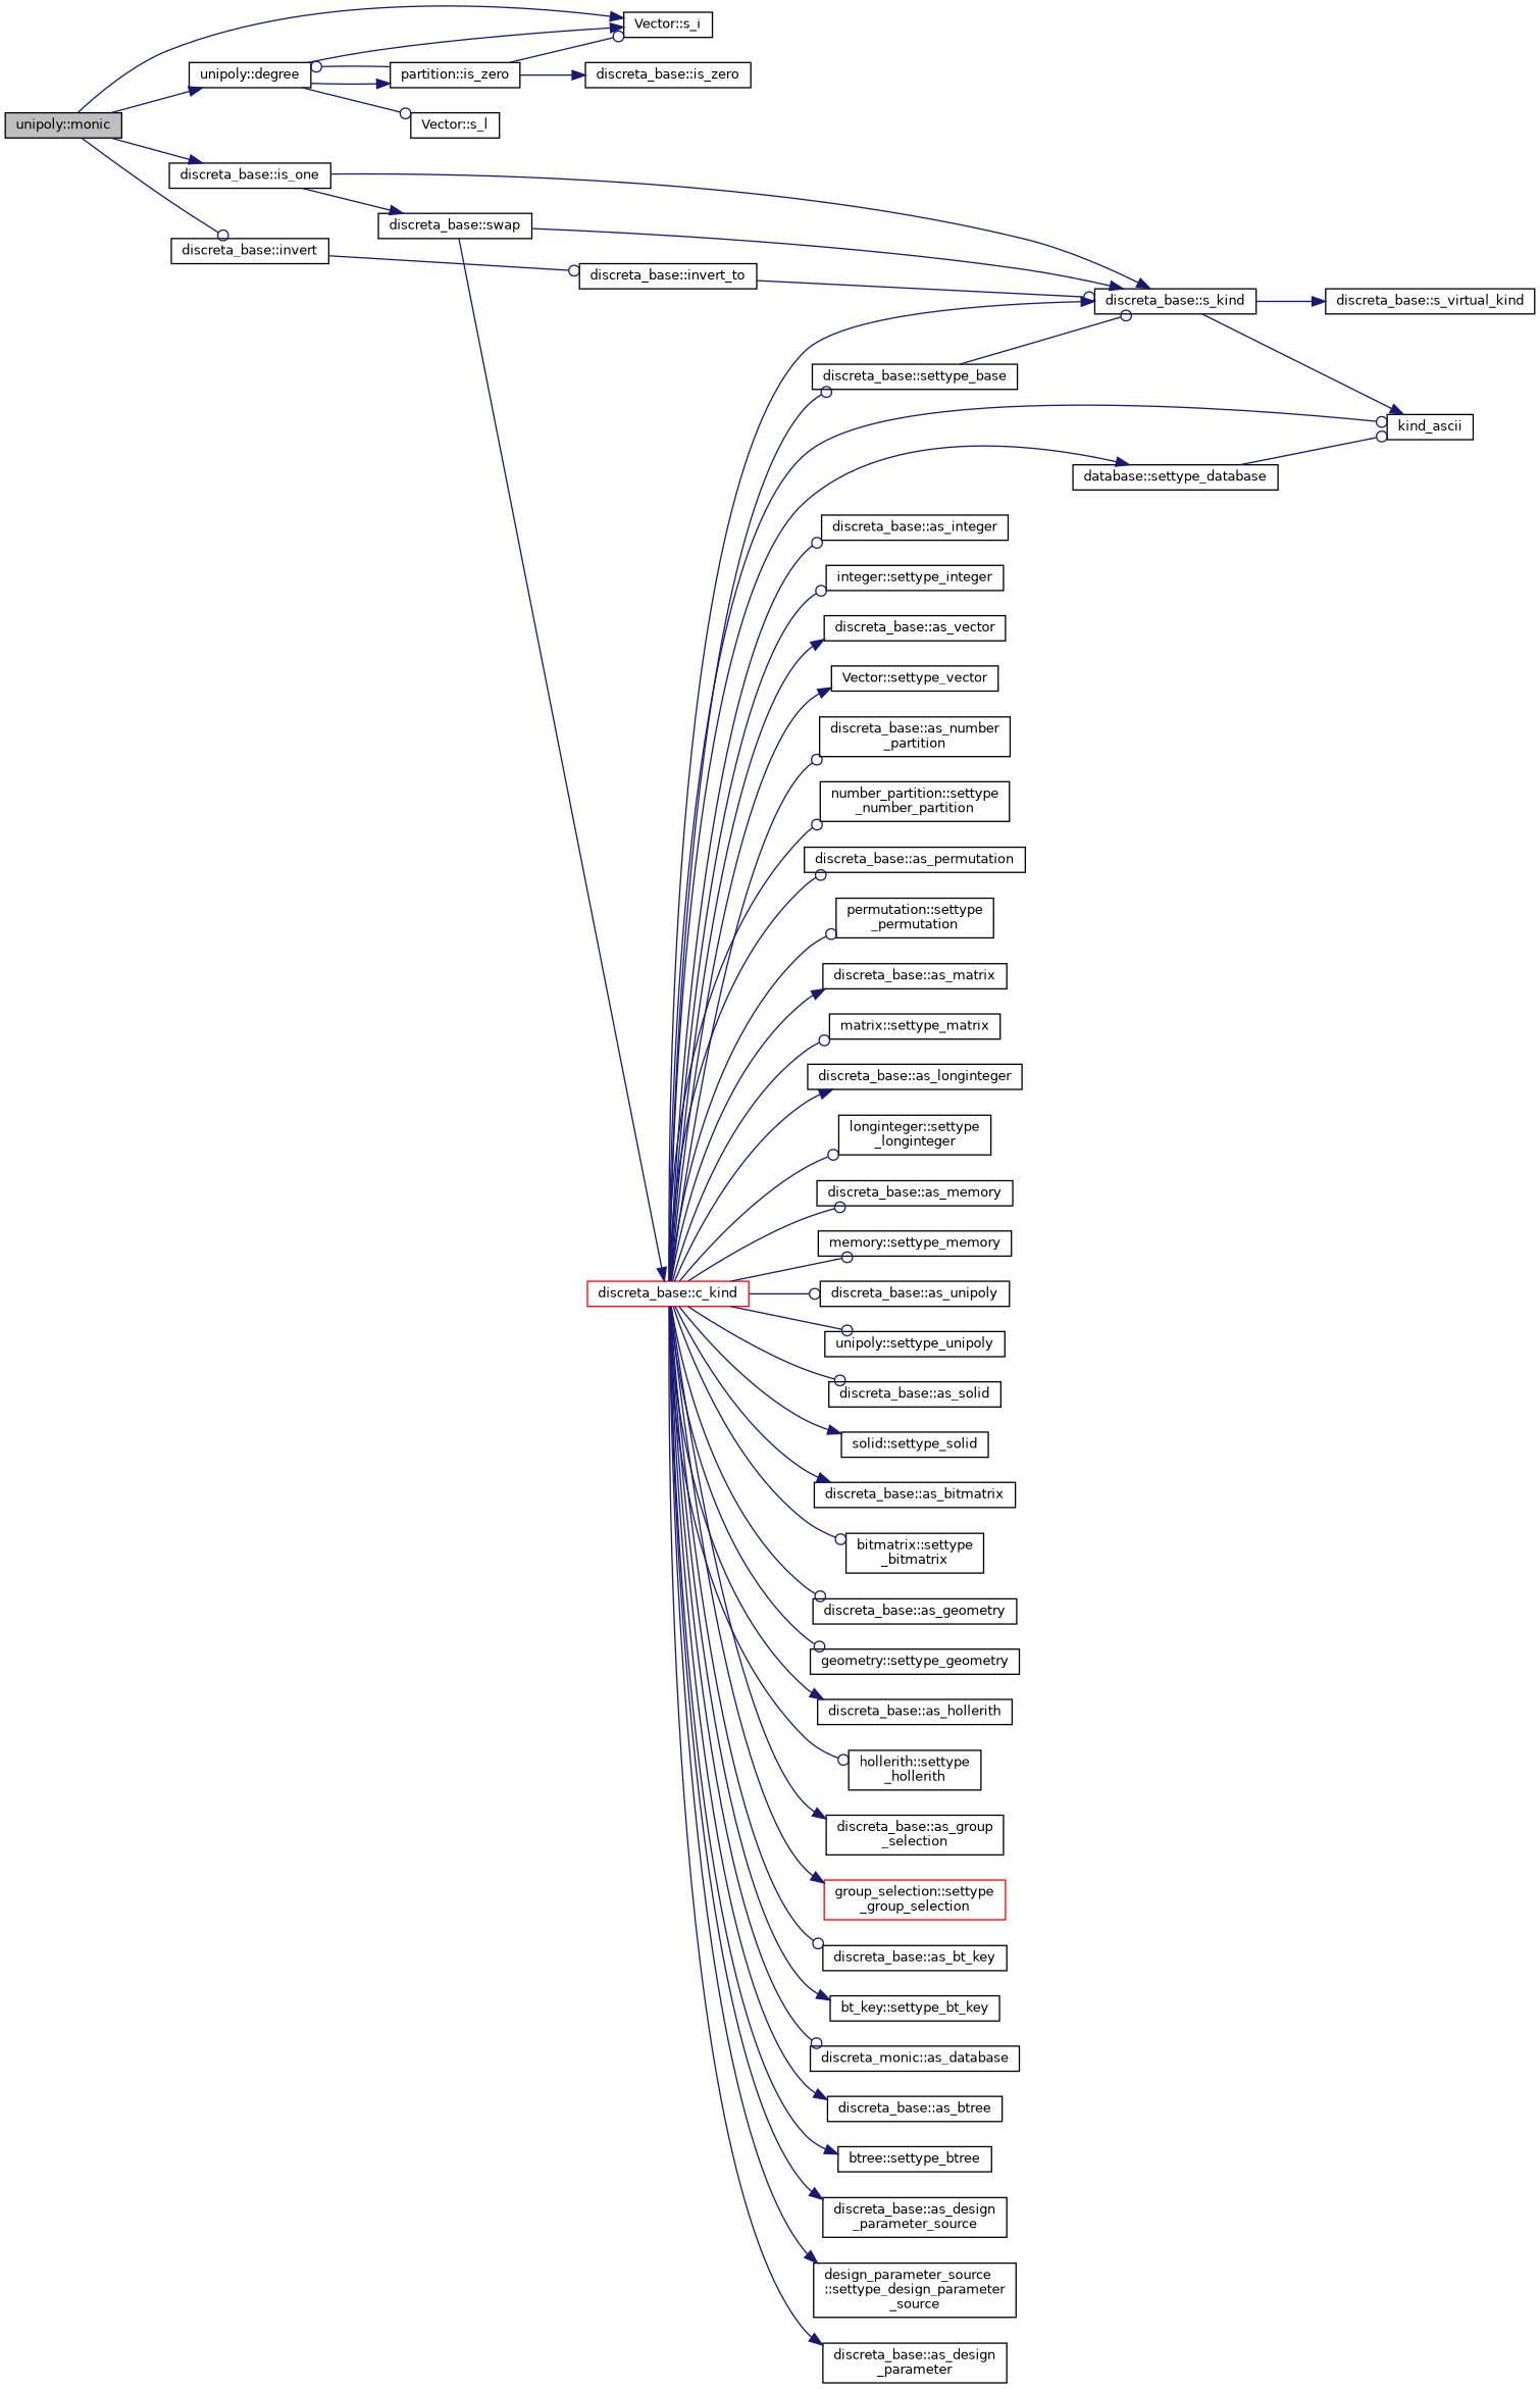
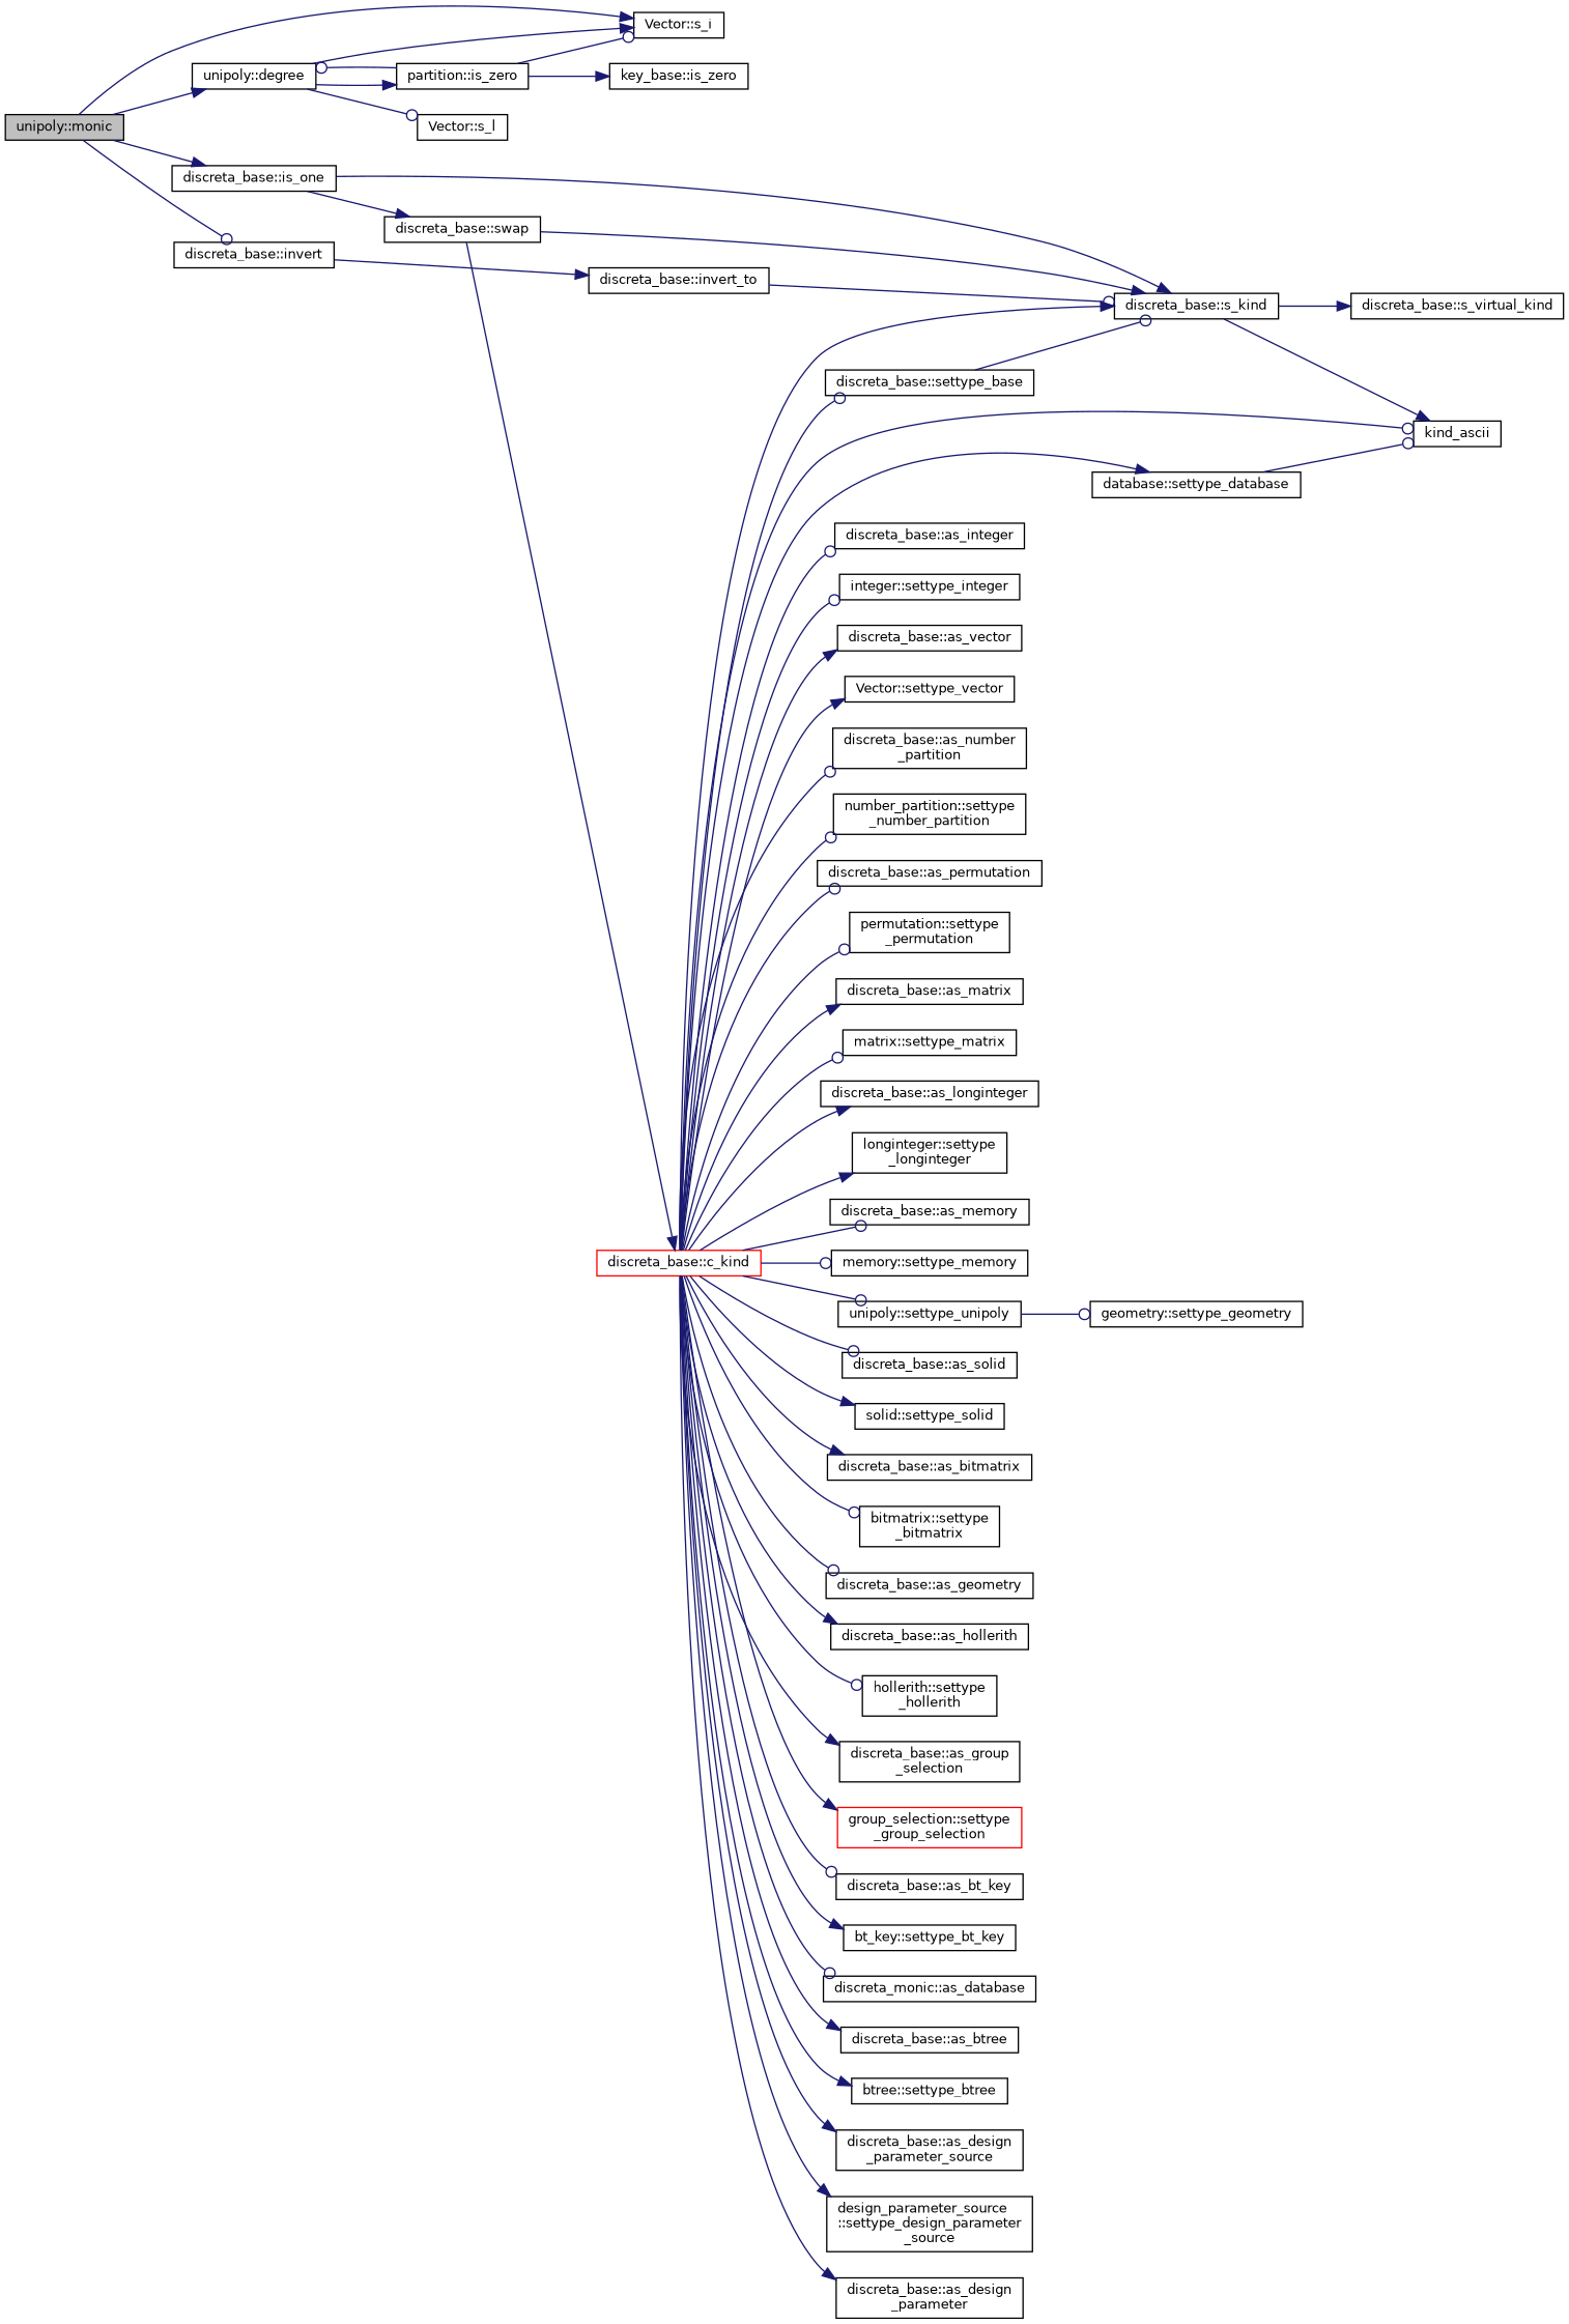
  digraph {
    rankdir=LR
    node [color=black fillcolor=white fontname=Helvetica fontsize=10 shape=record style=filled]
    edge [arrowhead=normal color=midnightblue fontname=Helvetica fontsize=10 labelfontname=Helvetica labelfontsize=10 style=solid]
    n1 [fillcolor=grey75 fontcolor=black height=0.2 label="unipoly::monic" width=0.4]
    n2 [height=0.2 label="unipoly::degree" width=0.4]
    n3 [height=0.2 label="Vector::s_i" width=0.4]
    n4 [height=0.2 label="discreta_base::is_one" width=0.4]
    n5 [height=0.2 label="discreta_base::invert" width=0.4]
    n6 [height=0.2 label="Vector::s_l" width=0.4]
    n7 [height=0.2 label="partition::is_zero" width=0.4]
    n8 [height=0.2 label="discreta_base::s_kind" width=0.4]
    n9 [height=0.2 label="discreta_base::swap" width=0.4]
    n10 [height=0.2 label="discreta_base::invert_to" width=0.4]
-   n11 [height=0.2 label="discreta_base::is_zero" width=0.4]
+   n11 [height=0.2 label="key_base::is_zero" width=0.4]
    n12 [height=0.2 label="discreta_base::s_virtual_kind" width=0.4]
    n13 [height=0.2 label=kind_ascii width=0.4]
    n14 [color=red height=0.2 label="discreta_base::c_kind" width=0.4]
    n15 [height=0.2 label="discreta_base::settype_base" width=0.4]
    n16 [height=0.2 label="discreta_base::as_integer" width=0.4]
    n17 [height=0.2 label="integer::settype_integer" width=0.4]
    n18 [height=0.2 label="discreta_base::as_vector" width=0.4]
    n19 [height=0.2 label="Vector::settype_vector" width=0.4]
    n20 [height=0.2 label="discreta_base::as_number\l_partition" width=0.4]
    n21 [height=0.2 label="number_partition::settype\l_number_partition" width=0.4]
    n22 [height=0.2 label="discreta_base::as_permutation" width=0.4]
    n23 [height=0.2 label="permutation::settype\l_permutation" width=0.4]
    n24 [height=0.2 label="discreta_base::as_matrix" width=0.4]
    n25 [height=0.2 label="matrix::settype_matrix" width=0.4]
    n26 [height=0.2 label="discreta_base::as_longinteger" width=0.4]
    n27 [height=0.2 label="longinteger::settype\l_longinteger" width=0.4]
    n28 [height=0.2 label="discreta_base::as_memory" width=0.4]
    n29 [height=0.2 label="memory::settype_memory" width=0.4]
-   n30 [height=0.2 label="discreta_base::as_unipoly" width=0.4]
    n31 [height=0.2 label="unipoly::settype_unipoly" width=0.4]
    n32 [height=0.2 label="discreta_base::as_solid" width=0.4]
    n33 [height=0.2 label="solid::settype_solid" width=0.4]
    n34 [height=0.2 label="discreta_base::as_bitmatrix" width=0.4]
    n35 [height=0.2 label="bitmatrix::settype\l_bitmatrix" width=0.4]
    n36 [height=0.2 label="discreta_base::as_geometry" width=0.4]
    n37 [height=0.2 label="geometry::settype_geometry" width=0.4]
    n38 [height=0.2 label="discreta_base::as_hollerith" width=0.4]
    n39 [height=0.2 label="hollerith::settype\l_hollerith" width=0.4]
    n40 [height=0.2 label="discreta_base::as_group\l_selection" width=0.4]
    n41 [color=red height=0.2 label="group_selection::settype\l_group_selection" width=0.4]
    n42 [height=0.2 label="discreta_base::as_bt_key" width=0.4]
    n43 [height=0.2 label="bt_key::settype_bt_key" width=0.4]
    n44 [height=0.2 label="discreta_monic::as_database" width=0.4]
    n45 [height=0.2 label="database::settype_database" width=0.4]
    n46 [height=0.2 label="discreta_base::as_btree" width=0.4]
    n47 [height=0.2 label="btree::settype_btree" width=0.4]
    n48 [height=0.2 label="discreta_base::as_design\l_parameter_source" width=0.4]
    n49 [height=0.2 label="design_parameter_source\l::settype_design_parameter\l_source" width=0.4]
    n50 [height=0.2 label="discreta_base::as_design\l_parameter" width=0.4]
    n1 -> n2
    n1 -> n3
    n1 -> n4
    n1 -> n5 [arrowhead=odot]
    n2 -> n3
    n2 -> n6 [arrowhead=odot]
    n2 -> n7
    n4 -> n8
    n4 -> n9
-   n5 -> n10 [arrowhead=odot]
+   n5 -> n10
    n7 -> n2 [arrowhead=odot]
    n7 -> n3 [arrowhead=odot]
    n7 -> n11
    n8 -> n12
    n8 -> n13
    n9 -> n8
    n9 -> n14
    n10 -> n8 [arrowhead=odot]
    n14 -> n8
    n14 -> n13 [arrowhead=odot]
    n14 -> n15 [arrowhead=odot]
    n14 -> n16 [arrowhead=odot]
    n14 -> n17 [arrowhead=odot]
    n14 -> n18
    n14 -> n19
    n14 -> n20 [arrowhead=odot]
    n14 -> n21 [arrowhead=odot]
    n14 -> n22 [arrowhead=odot]
    n14 -> n23 [arrowhead=odot]
    n14 -> n24
    n14 -> n25 [arrowhead=odot]
    n14 -> n26
-   n14 -> n27 [arrowhead=odot]
+   n14 -> n27
    n14 -> n28 [arrowhead=odot]
    n14 -> n29 [arrowhead=odot]
-   n14 -> n30 [arrowhead=odot]
    n14 -> n31 [arrowhead=odot]
    n14 -> n32 [arrowhead=odot]
    n14 -> n33
    n14 -> n34
    n14 -> n35 [arrowhead=odot]
    n14 -> n36 [arrowhead=odot]
-   n14 -> n37 [arrowhead=odot]
+   n31 -> n37 [arrowhead=odot]
    n14 -> n38
    n14 -> n39 [arrowhead=odot]
    n14 -> n40
    n14 -> n41
    n14 -> n42 [arrowhead=odot]
    n14 -> n43
    n14 -> n44 [arrowhead=odot]
    n14 -> n45
    n14 -> n46
    n14 -> n47
    n14 -> n48
    n14 -> n49
    n14 -> n50
    n15 -> n8 [arrowhead=odot]
    n45 -> n13 [arrowhead=odot]
  }
